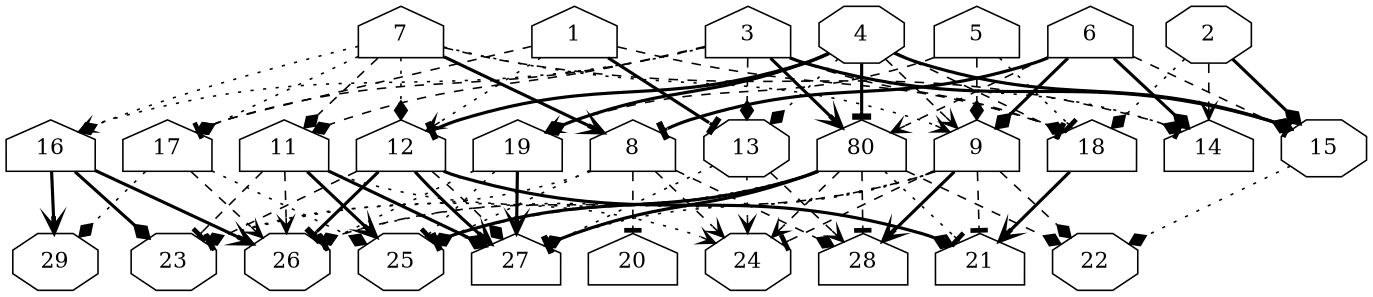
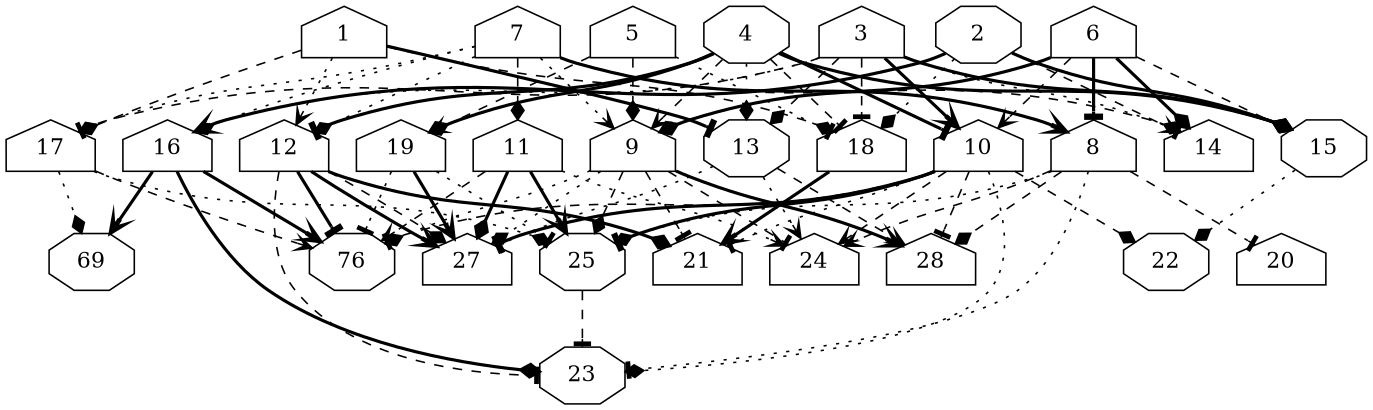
  digraph {
    fontname="DejaVu Serif"
    node [alpha=0.06 fontname="DejaVu Serif" shape=house]
    edge [arrowhead=diamond fontname="DejaVu Serif" style=dashed]
    1 [alpha=0.04 expect_size=1424121944775608]
    12 [alpha=0.04 expect_size=1110141040473407488]
    13 [alpha=0.10 expect_size=122571179242138384 shape=octagon]
    17 [alpha=0.05 expect_size=24819341186960457728]
    18 [alpha=0.01 expect_size=155255030497667]
    23 [alpha=0.13 expect_size=17405678247814768 shape=octagon]
    21 [alpha=0.16 expect_size=91552855080380944]
-   26 [alpha=0.10 expect_size=270086220082733 shape=octagon]
+   26 [alpha=0.10 expect_size=270086220082733 shape=octagon label=76]
    27 [alpha=0.14 expect_size=11905095733581734]
-   24 [alpha=0.15 expect_size=72178483154834704 shape=octagon]
+   24 [alpha=0.15 expect_size=72178483154834704]
    28 [expect_size=218247033582598080]
    25 [alpha=0.08 expect_size=17668827449320880 shape=octagon]
-   29 [alpha=0.18 expect_size=88641538257659625472 shape=octagon]
+   29 [alpha=0.18 expect_size=88641538257659625472 shape=octagon label=69]
    2 [alpha=0.01 expect_size=544497445284237696 shape=octagon]
    14 [alpha=0.10 expect_size=8883618839548315]
    15 [expect_size=207994791256915968 shape=octagon]
    16 [expect_size=1015146029100975]
    22 [expect_size=21436619908038536 shape=octagon]
    3 [expect_size=414119945215596416]
-   10 [alpha=0.15 expect_size=288750873170366080 label=80]
+   10 [alpha=0.15 expect_size=288750873170366080]
    11 [alpha=0.19 expect_size=3644860791820642]
    4 [alpha=0.05 expect_size=308086696619016192 shape=octagon]
    9 [alpha=0.18 expect_size=4759129556281748]
    19 [alpha=0.07 expect_size=322561653607018]
    5 [alpha=0.10 expect_size=3605618897907538]
    6 [alpha=0.00 expect_size=14452584318377976]
    8 [alpha=0.12 expect_size=38777524865135312]
    20 [alpha=0.03 expect_size=59596557434373537792]
    7 [alpha=0.09 expect_size=8623738741339006]
    1 -> 12 [arrowhead=vee style=dotted]
    1 -> 13 [arrowhead=tee style=bold]
    1 -> 17
    1 -> 18
    12 -> 23 [arrowhead=tee]
    12 -> 21 [style=bold]
    12 -> 26 [arrowhead=tee style=bold]
    12 -> 27 [arrowhead=vee style=bold]
    12 -> 27
    13 -> 27 [arrowhead=tee style=dotted]
    13 -> 24 [arrowhead=vee style=dotted]
    13 -> 28 [arrowhead=vee]
    17 -> 26 [arrowhead=vee]
    17 -> 25 [style=dotted]
    17 -> 29 [style=dotted]
    18 -> 21 [arrowhead=vee style=bold]
    2 -> 18 [style=dotted]
    2 -> 14 [arrowhead=vee]
    2 -> 15 [style=bold]
+   2 -> 16 [arrowhead=vee style=bold]
    15 -> 22 [style=dotted]
    16 -> 23 [style=bold]
    16 -> 26 [arrowhead=vee style=bold]
    16 -> 29 [arrowhead=vee style=bold]
    3 -> 13
    3 -> 17 [arrowhead=tee]
    3 -> 18 [arrowhead=tee]
    3 -> 14 [arrowhead=tee style=dotted]
    3 -> 15 [style=bold]
    3 -> 16 [arrowhead=vee style=dotted]
    3 -> 10 [arrowhead=vee style=bold]
-   3 -> 11
    10 -> 23 [style=dotted]
    10 -> 21 [arrowhead=tee style=dotted]
    10 -> 26 [arrowhead=tee]
    10 -> 27 [arrowhead=tee style=bold]
    10 -> 24 [arrowhead=vee]
    10 -> 28 [arrowhead=tee]
    10 -> 25 [arrowhead=tee style=bold]
    10 -> 22
-   11 -> 23 [arrowhead=tee]
+   25 -> 23 [arrowhead=tee]
    11 -> 26 [arrowhead=vee]
    11 -> 27 [style=bold]
    11 -> 24 [arrowhead=vee style=dotted]
    11 -> 25 [arrowhead=vee style=bold]
    4 -> 12 [arrowhead=tee style=bold]
    4 -> 13 [style=dotted]
    4 -> 18 [arrowhead=tee]
    4 -> 15 [style=bold]
    4 -> 10 [arrowhead=tee style=bold]
    4 -> 9 [arrowhead=vee]
    4 -> 19 [style=bold]
    9 -> 21 [arrowhead=tee]
    9 -> 26 [style=dotted]
    9 -> 27 [style=dotted]
    9 -> 24 [arrowhead=tee]
    9 -> 28 [arrowhead=vee style=bold]
    9 -> 25
-   9 -> 22
    19 -> 26 [arrowhead=tee style=dotted]
    19 -> 27 [arrowhead=vee style=bold]
    19 -> 25 [arrowhead=tee style=dotted]
    5 -> 18 [arrowhead=tee style=dotted]
    5 -> 9
    5 -> 19 [arrowhead=vee]
    6 -> 14 [style=bold]
-   6 -> 15 [arrowhead=tee]
+   6 -> 15
    6 -> 10 [arrowhead=vee]
    6 -> 9 [style=bold]
    6 -> 8 [arrowhead=tee style=bold]
    8 -> 23 [arrowhead=tee style=dotted]
    8 -> 24 [arrowhead=vee]
    8 -> 28
    8 -> 25 [style=dotted]
    8 -> 20 [arrowhead=tee]
    7 -> 12 [style=dotted]
    7 -> 17 [style=dotted]
    7 -> 14
    7 -> 16 [style=dotted]
    7 -> 11
    7 -> 9 [arrowhead=vee style=dotted]
    7 -> 8 [arrowhead=vee style=bold]
  }
